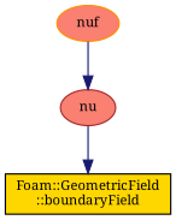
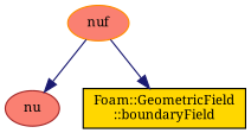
  digraph {
    fontname="Noto Serif"
    rankdir=TB
    node [fillcolor=salmon fontname="Noto Serif" fontsize=10 shape=ellipse style=filled]
    edge [color=midnightblue fontname="Noto Serif" fontsize=10 labelfontname=Helvetica labelfontsize=10 style=solid]
    n1 [color=brown fontcolor=black height=0.2 label=nu width=0.4]
    n2 [color=black fillcolor=gold height=0.2 label="Foam::GeometricField\l::boundaryField" shape=box width=0.4]
    n3 [color=darkorange height=0.2 label=nuf width=0.4]
-   n1 -> n2
+   n3 -> n2
    n3 -> n1
  }
